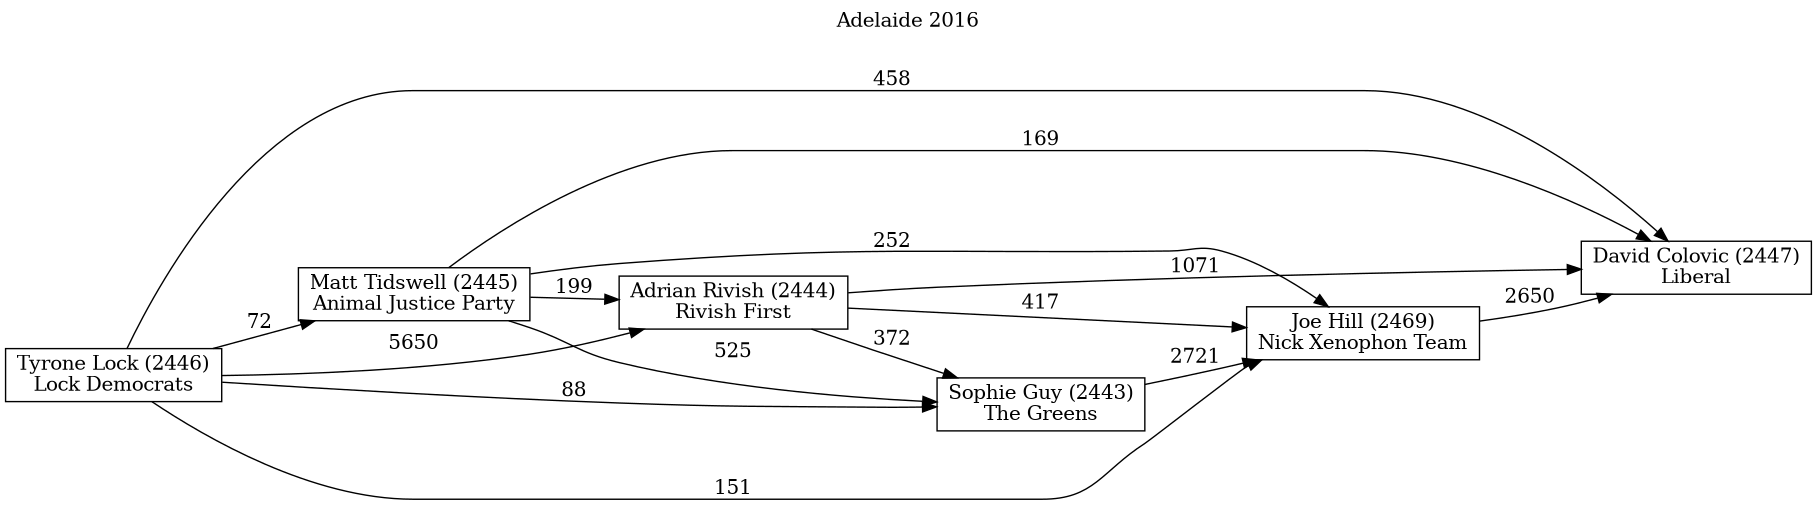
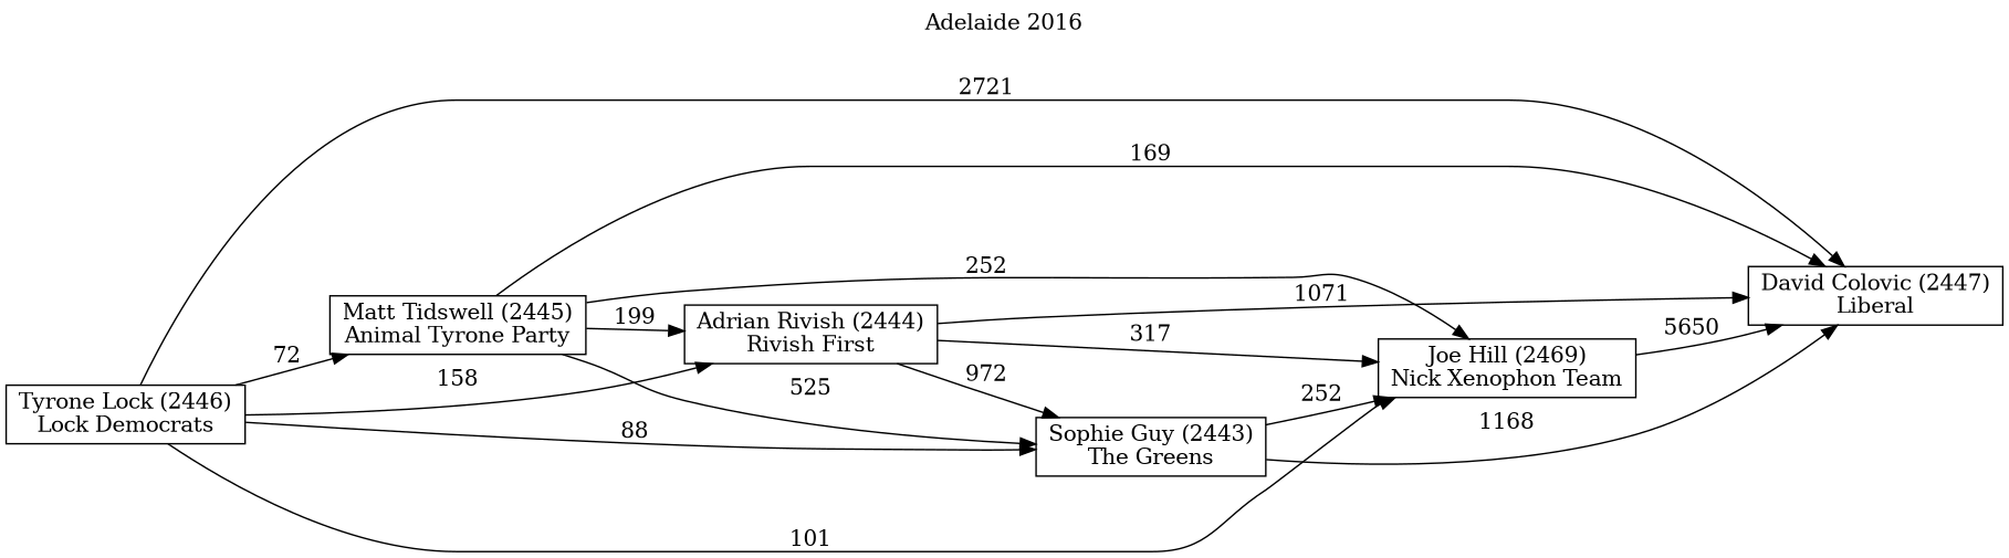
  digraph {
    label="Adelaide 2016"
    labelloc=t
    mclimit=10
    rankdir=LR
    node [shape=box]
    n1 [label="David Colovic (2447)\nLiberal"]
    n2 [label="Joe Hill (2469)\nNick Xenophon Team"]
    n3 [label="Sophie Guy (2443)\nThe Greens"]
    n4 [label="Adrian Rivish (2444)\nRivish First"]
-   n5 [label="Matt Tidswell (2445)\nAnimal Justice Party"]
+   n5 [label="Matt Tidswell (2445)\nAnimal Tyrone Party"]
    n6 [label="Tyrone Lock (2446)\nLock Democrats"]
-   n2 -> n1 [label=2650]
-   n3 -> n2 [label=2721]
+   n2 -> n1 [label=5650]
+   n3 -> n1 [label=1168]
+   n3 -> n2 [label=252]
    n4 -> n1 [label=1071]
-   n4 -> n2 [label=417]
-   n4 -> n3 [label=372]
+   n4 -> n2 [label=317]
+   n4 -> n3 [label=972]
    n5 -> n1 [label=169]
    n5 -> n2 [label=252]
    n5 -> n3 [label=525]
    n5 -> n4 [label=199]
-   n6 -> n1 [label=458]
-   n6 -> n2 [label=151]
+   n6 -> n1 [label=2721]
+   n6 -> n2 [label=101]
    n6 -> n3 [label=88]
-   n6 -> n4 [label=5650]
+   n6 -> n4 [label=158]
    n6 -> n5 [label=72]
  }
